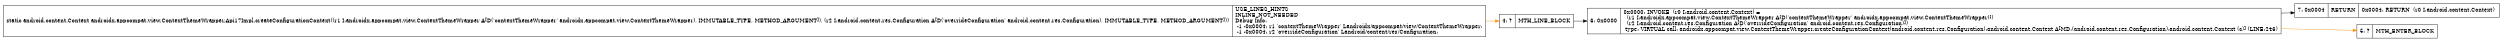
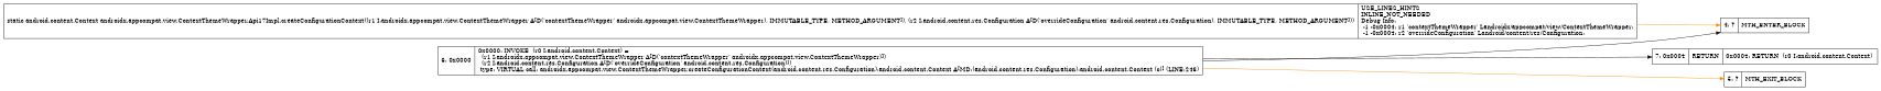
  digraph {
    rankdir=LR
    node [shape=record]
    edge [color=black]
-   n1 [label="{4\:\ ?|MTH_LINE_BLOCK\l}"]
+   n1 [label="{4\:\ ?|MTH_ENTER_BLOCK\l}"]
    n2 [label="{6\:\ 0x0000|0x0000: INVOKE  (r0 I:android.content.Context) = \l  (r1 I:androidx.appcompat.view.ContextThemeWrapper A[D('contextThemeWrapper' androidx.appcompat.view.ContextThemeWrapper)])\l  (r2 I:android.content.res.Configuration A[D('overrideConfiguration' android.content.res.Configuration)])\l type: VIRTUAL call: androidx.appcompat.view.ContextThemeWrapper.createConfigurationContext(android.content.res.Configuration):android.content.Context A[MD:(android.content.res.Configuration):android.content.Context (c)] (LINE:246)\l}"]
    n3 [label="{7\:\ 0x0004|RETURN\l|0x0004: RETURN  (r0 I:android.content.Context) \l}"]
-   n4 [label="{5\:\ ?|MTH_ENTER_BLOCK\l}"]
+   n4 [label="{5\:\ ?|MTH_EXIT_BLOCK\l}"]
    n5 [label="{static android.content.Context androidx.appcompat.view.ContextThemeWrapper.Api17Impl.createConfigurationContext((r1 I:androidx.appcompat.view.ContextThemeWrapper A[D('contextThemeWrapper' androidx.appcompat.view.ContextThemeWrapper), IMMUTABLE_TYPE, METHOD_ARGUMENT]), (r2 I:android.content.res.Configuration A[D('overrideConfiguration' android.content.res.Configuration), IMMUTABLE_TYPE, METHOD_ARGUMENT]))  | USE_LINES_HINTS\lINLINE_NOT_NEEDED\lDebug Info:\l  \-1 \-0x0004: r1 'contextThemeWrapper' Landroidx\/appcompat\/view\/ContextThemeWrapper;\l  \-1 \-0x0004: r2 'overrideConfiguration' Landroid\/content\/res\/Configuration;\l}"]
-   n1 -> n2
+   n2 -> n1
    n2 -> n3
    n2 -> n4 [color=darkorange]
    n5 -> n1 [color=darkorange]
  }
